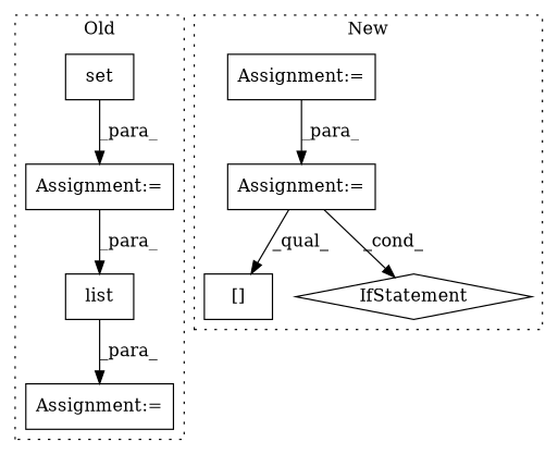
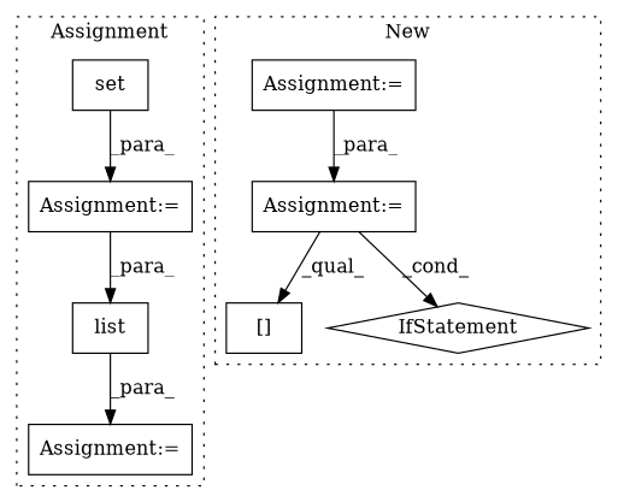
  digraph {
    fontname="DejaVu Serif"
    node [a=7 l=1 shape=box fontname="DejaVu Serif"]
    edge [fontname="DejaVu Serif"]
    n1 [a=32 l=5 label=set s=1025]
    n2 [label="Assignment:=" s=1024]
    n3 [label="Assignment:=" s=1435]
    n4 [a=32 l="5,1" label=list s="1436,1507"]
    n5 [a=2 l="10,1" label="[]" s="1454,1469"]
    n6 [label="Assignment:=" s=1158]
    n7 [a=25 l="4,2" label=IfStatement s="1719,1796" shape=diamond]
    n8 [l=11 label="Assignment:=" s=686]
    subgraph cluster_1 {
-     label=Old
+     label=Assignment
      style=dotted
      n1
      n2
      n3
      n4
    }
    subgraph cluster_2 {
      label=New
      style=dotted
      n5
      n6
      n7
      n8
    }
    n1 -> n2 [label=_para_]
    n2 -> n4 [label=_para_]
    n4 -> n3 [label=_para_]
    n6 -> n5 [label=_qual_]
    n6 -> n7 [label=_cond_]
    n8 -> n6 [label=_para_]
  }
